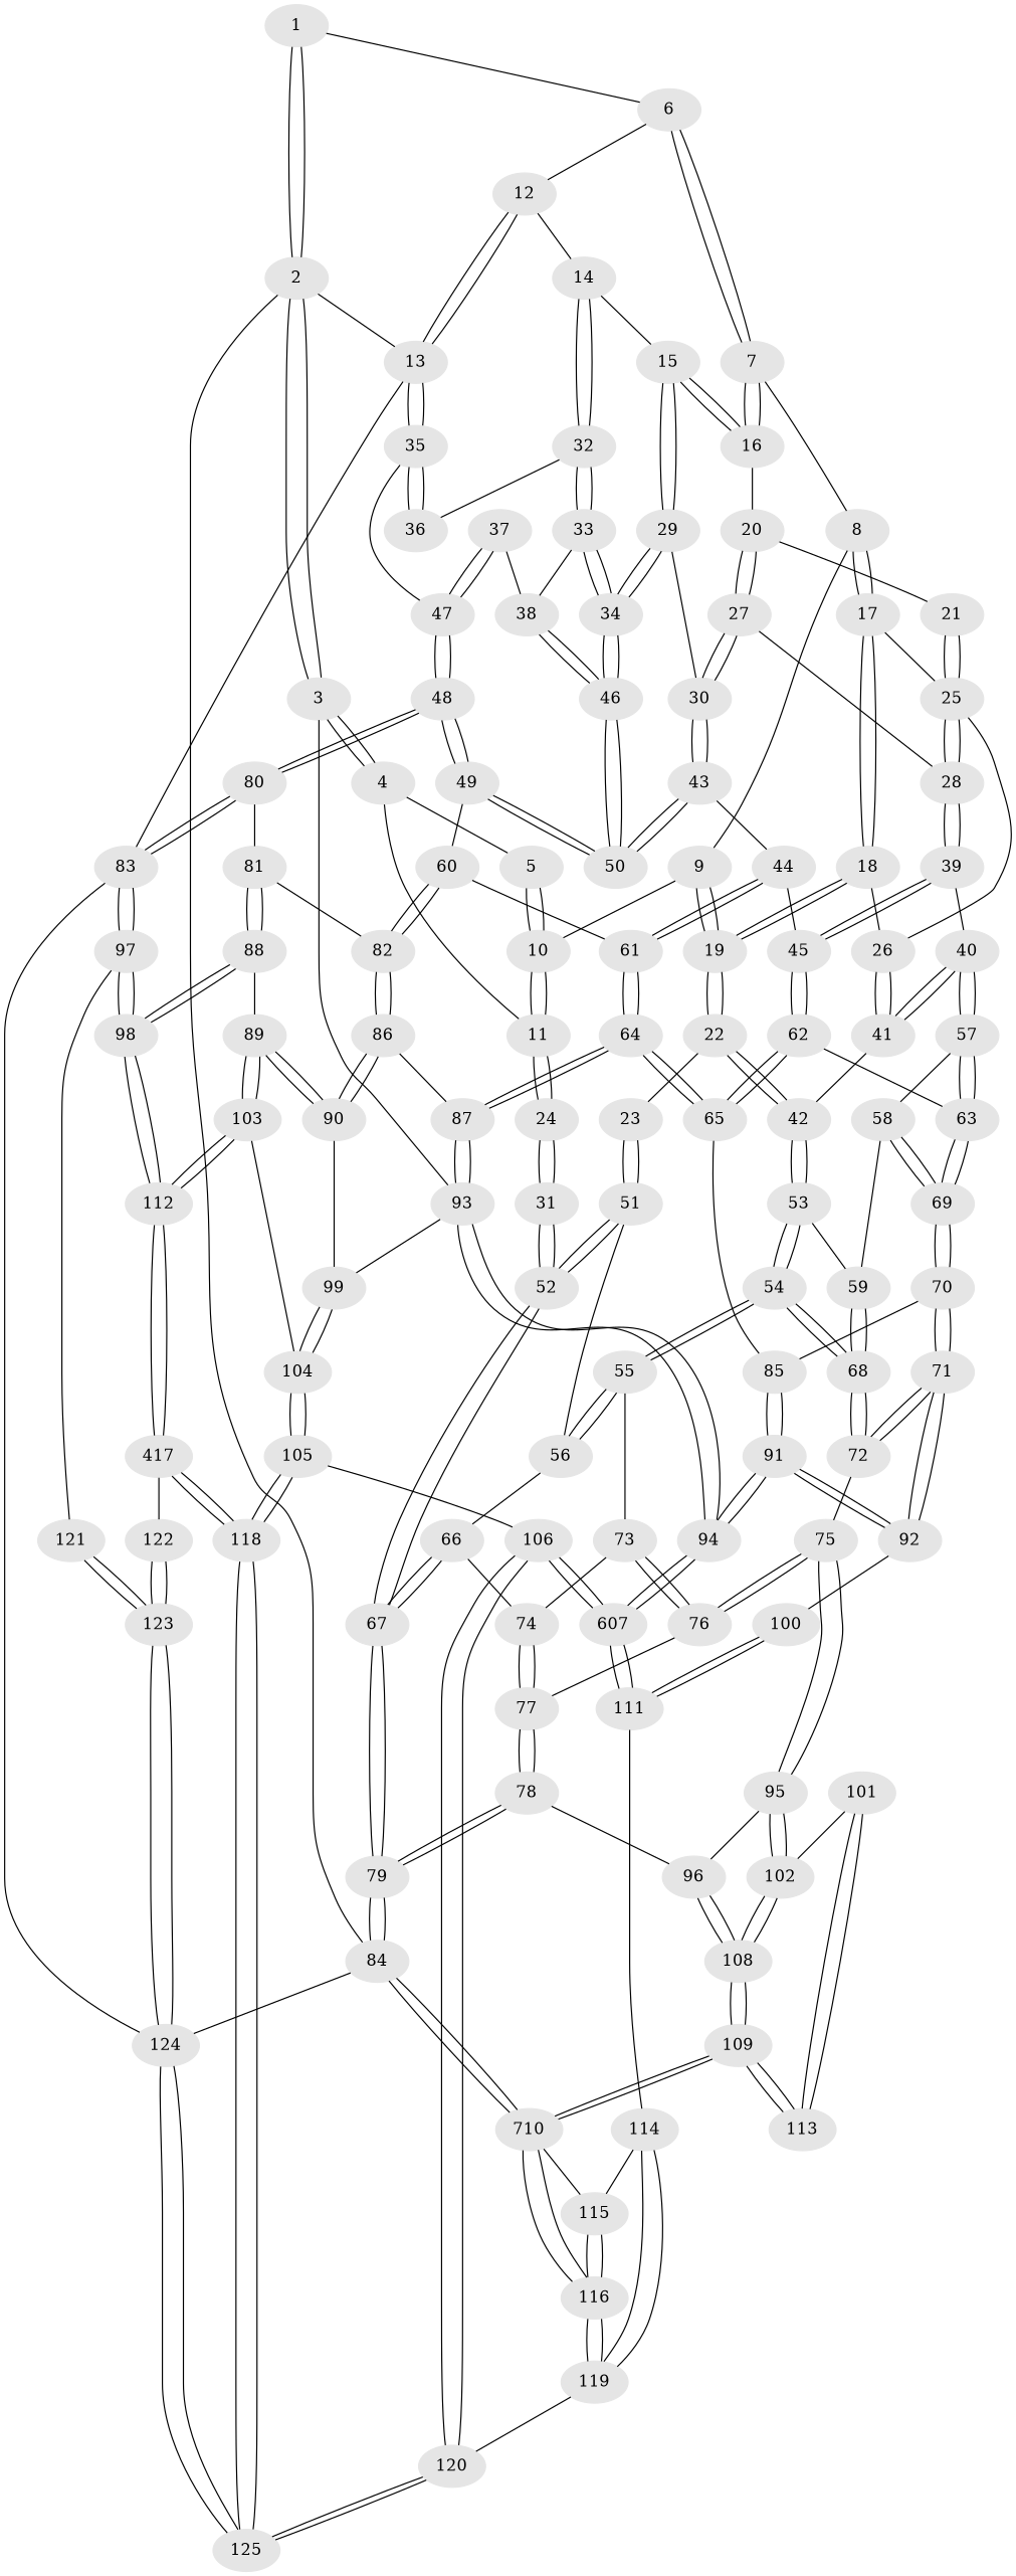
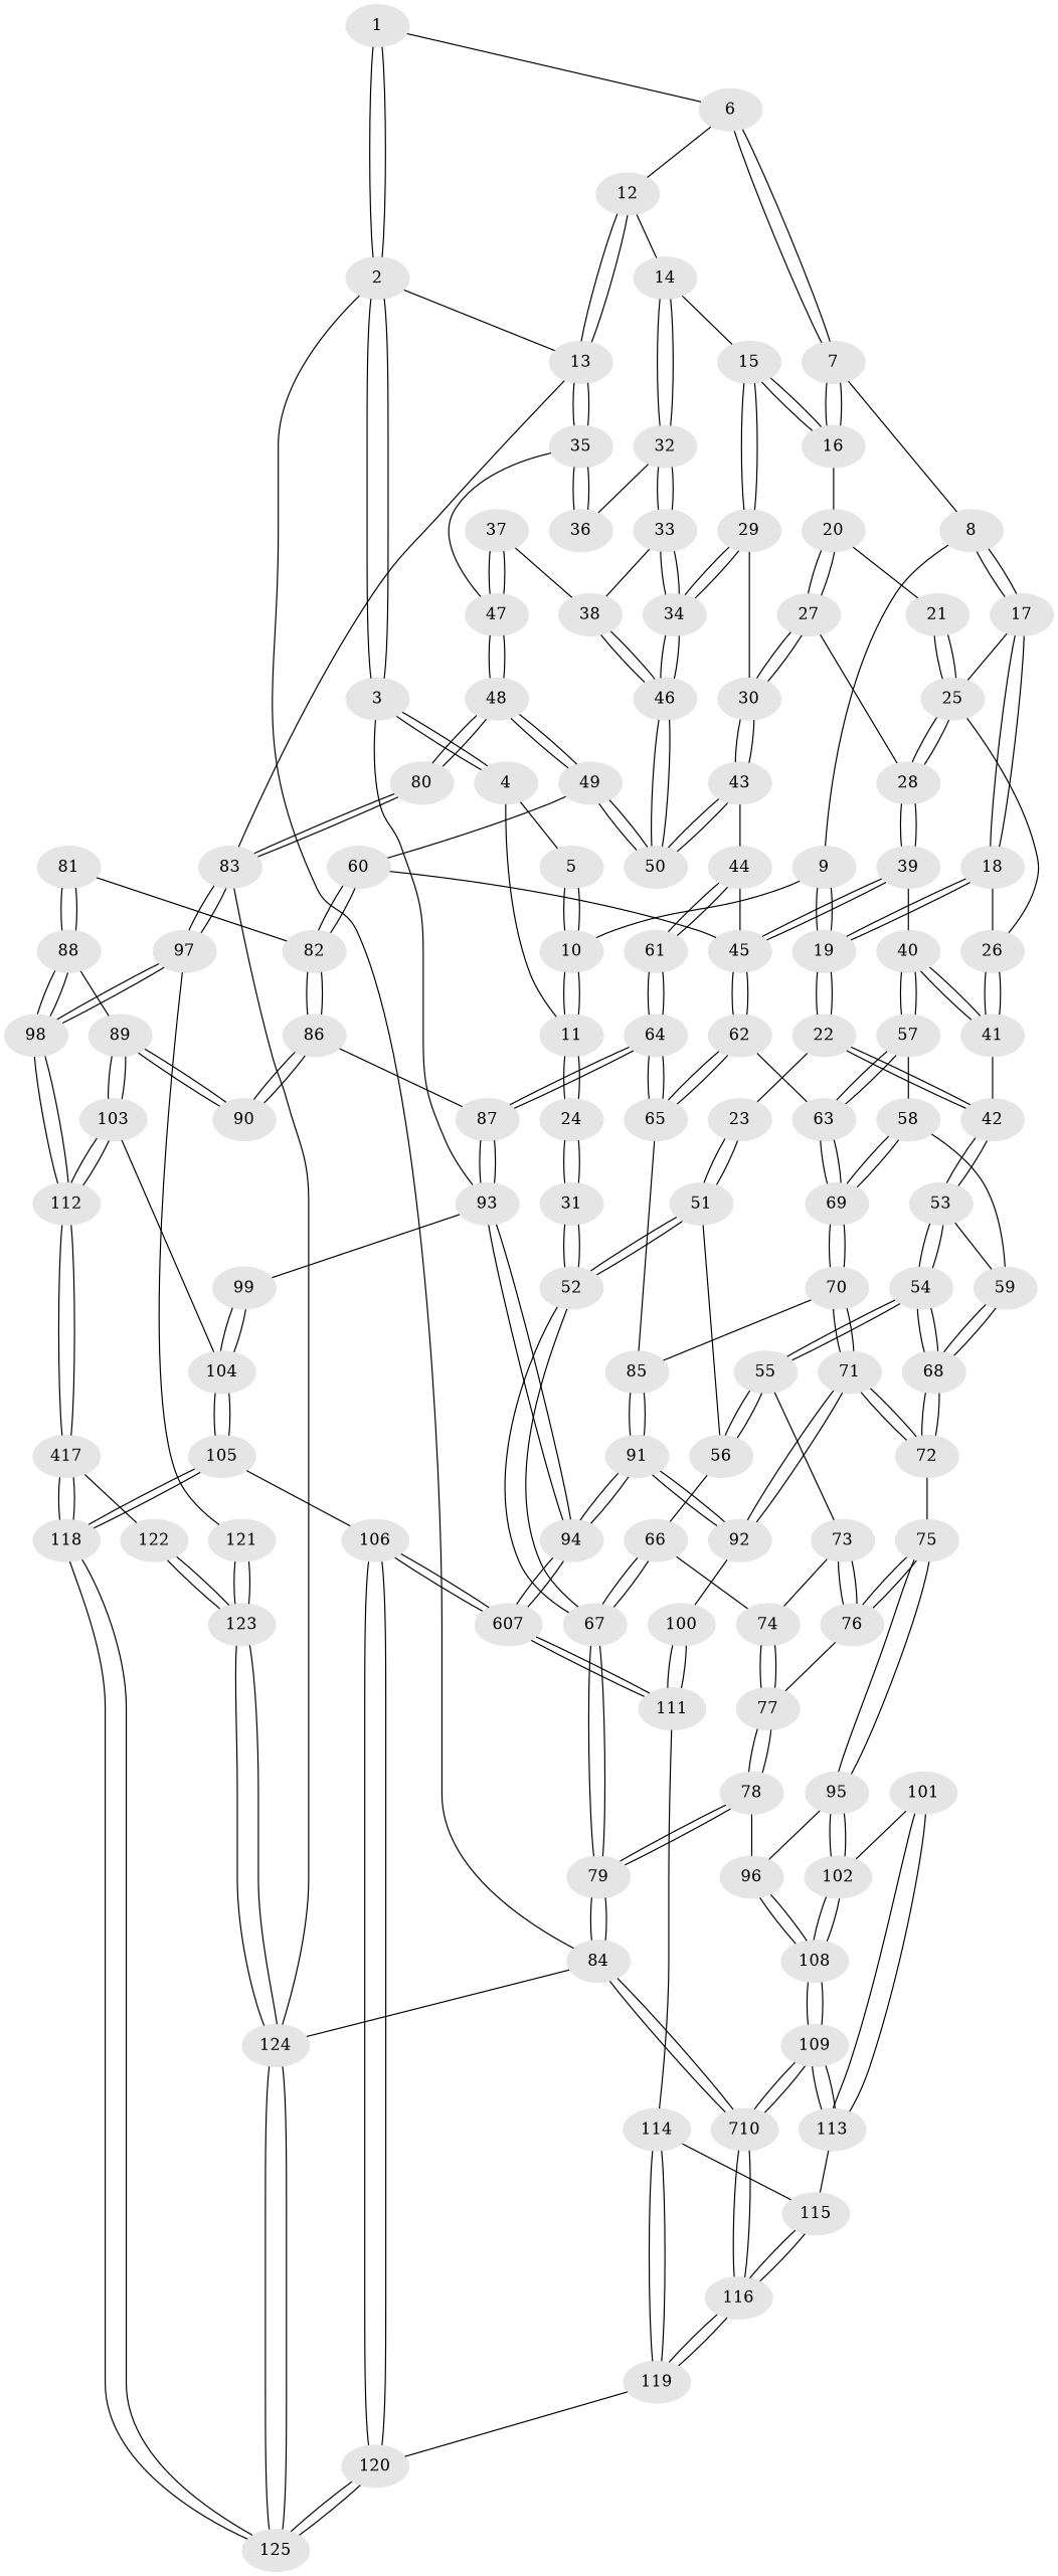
  graph {
    node [color=gray90 style=filled]
    1
    2
    6
    3
    13
    84
    7
    12
    4
    93
    35
    83
    124
    n14 [label=710]
    5
    11
    31
    52
    10
    24
    8
    16
    14
    9
    17
    20
    19
    18
    25
    22
    15
    32
    36
    47
    97
    29
    33
    30
    34
    21
    27
    26
    41
    23
    42
    28
    51
    53
    56
    39
    43
    40
    45
    46
    44
    50
    67
    38
    48
    37
    57
    62
    58
    63
    54
    59
    61
    64
    65
    49
    80
    60
    81
    82
    66
    79
    55
    68
    73
    72
    74
    76
    69
    70
    86
    87
    85
    91
    77
    75
    71
    92
    100
    95
    78
    96
    102
    108
    88
    89
    98
    90
    121
    125
    116
    94
    99
    103
    112
    104
    n111 [label=607]
    111
    109
    123
    n115 [label=417]
    105
    101
    113
    114
    115
    106
    118
    120
    119
    122
    1 -- 2
    1 -- 2
    1 -- 6
    2 -- 3
    2 -- 3
    2 -- 13
    2 -- 84
    6 -- 7
    6 -- 7
    6 -- 12
    3 -- 4
    3 -- 4
    3 -- 93
    13 -- 35
    13 -- 35
    13 -- 83
    84 -- 124
    84 -- n14
    84 -- n14
    7 -- 8
    7 -- 16
    7 -- 16
    12 -- 13
    12 -- 13
    12 -- 14
    4 -- 5
    4 -- 11
    93 -- 94
    93 -- 94
    93 -- 99
    35 -- 36
    35 -- 36
    35 -- 47
    83 -- 124
    83 -- 97
    83 -- 97
    124 -- 125
    124 -- 125
    n14 -- 116
    n14 -- 116
    5 -- 10
    5 -- 10
    11 -- 24
    11 -- 24
    31 -- 52
    31 -- 52
    52 -- 67
    52 -- 67
    10 -- 11
    10 -- 11
    24 -- 31
    24 -- 31
    8 -- 9
    8 -- 17
    8 -- 17
    16 -- 20
    14 -- 15
    14 -- 32
    14 -- 32
    9 -- 10
    9 -- 19
    9 -- 19
    17 -- 18
    17 -- 18
    17 -- 25
    20 -- 21
    20 -- 27
    20 -- 27
    19 -- 22
    19 -- 22
    18 -- 19
    18 -- 19
    18 -- 26
    25 -- 26
    25 -- 28
    25 -- 28
    22 -- 23
    22 -- 42
    22 -- 42
    15 -- 16
    15 -- 16
    15 -- 29
    15 -- 29
    32 -- 36
    32 -- 33
    32 -- 33
    47 -- 48
    47 -- 48
    97 -- 98
    97 -- 98
    97 -- 121
    29 -- 30
    29 -- 34
    29 -- 34
    33 -- 34
    33 -- 34
    33 -- 38
    30 -- 43
    30 -- 43
    34 -- 46
    34 -- 46
    21 -- 25
    21 -- 25
    27 -- 30
    27 -- 30
    27 -- 28
    26 -- 41
    26 -- 41
    41 -- 42
    23 -- 51
    23 -- 51
    42 -- 53
    42 -- 53
    28 -- 39
    28 -- 39
    51 -- 52
    51 -- 52
    51 -- 56
    53 -- 54
    53 -- 54
    53 -- 59
    56 -- 66
    39 -- 40
    39 -- 45
    39 -- 45
    43 -- 44
    43 -- 50
    43 -- 50
    40 -- 41
    40 -- 41
    40 -- 57
    40 -- 57
    45 -- 62
    45 -- 62
    46 -- 50
    46 -- 50
    44 -- 45
    44 -- 61
    44 -- 61
    67 -- 79
    67 -- 79
    38 -- 46
    38 -- 46
    48 -- 49
    48 -- 49
    48 -- 80
    48 -- 80
    37 -- 47
    37 -- 47
    37 -- 38
    57 -- 58
    57 -- 63
    57 -- 63
    62 -- 63
    62 -- 65
    62 -- 65
    58 -- 59
    58 -- 69
    58 -- 69
    63 -- 69
    63 -- 69
    54 -- 55
    54 -- 55
    54 -- 68
    54 -- 68
    59 -- 68
    59 -- 68
    61 -- 64
    61 -- 64
    64 -- 65
    64 -- 65
    64 -- 87
    64 -- 87
    65 -- 85
    49 -- 50
    49 -- 50
    49 -- 60
    80 -- 83
    80 -- 83
-   80 -- 81
-   60 -- 61
+   60 -- 45
    60 -- 82
    60 -- 82
    81 -- 82
    81 -- 88
    81 -- 88
    82 -- 86
    82 -- 86
    66 -- 67
    66 -- 67
    66 -- 74
    79 -- 84
    79 -- 84
    55 -- 56
    55 -- 56
    55 -- 73
    68 -- 72
    68 -- 72
    73 -- 74
    73 -- 76
    73 -- 76
    72 -- 75
    74 -- 77
    74 -- 77
    76 -- 77
    69 -- 70
    69 -- 70
    70 -- 85
    70 -- 71
    70 -- 71
    86 -- 87
    86 -- 90
    86 -- 90
    87 -- 93
    87 -- 93
    85 -- 91
    85 -- 91
    91 -- 92
    91 -- 92
    91 -- 94
    91 -- 94
    77 -- 78
    77 -- 78
    75 -- 76
    75 -- 76
    75 -- 95
    75 -- 95
    71 -- 72
    71 -- 72
    71 -- 92
    71 -- 92
    92 -- 100
    100 -- 111
    100 -- 111
    95 -- 96
    95 -- 102
    95 -- 102
    78 -- 79
    78 -- 79
    78 -- 96
    96 -- 108
    96 -- 108
    102 -- 108
    102 -- 108
    108 -- 109
    108 -- 109
    88 -- 89
    88 -- 98
    88 -- 98
    89 -- 90
    89 -- 90
    89 -- 103
    89 -- 103
    98 -- 112
    98 -- 112
-   90 -- 99
    121 -- 123
    121 -- 123
    116 -- 119
    116 -- 119
    94 -- n111
    94 -- n111
    99 -- 104
    99 -- 104
    103 -- 112
    103 -- 112
    103 -- 104
    112 -- n115
    112 -- n115
    104 -- 105
    104 -- 105
    n111 -- 111
    n111 -- 111
    111 -- 114
    109 -- n14
    109 -- n14
    109 -- 113
    109 -- 113
    123 -- 124
    123 -- 124
    n115 -- 118
    n115 -- 118
    n115 -- 122
    105 -- 106
    105 -- 118
    105 -- 118
    101 -- 102
    101 -- 113
    101 -- 113
-   n14 -- 115
+   113 -- 115
    114 -- 115
    114 -- 119
    114 -- 119
    115 -- 116
    115 -- 116
    106 -- n111
    106 -- n111
    106 -- 120
    106 -- 120
    118 -- 125
    118 -- 125
    120 -- 125
    120 -- 125
    119 -- 120
    122 -- 123
    122 -- 123
  }
